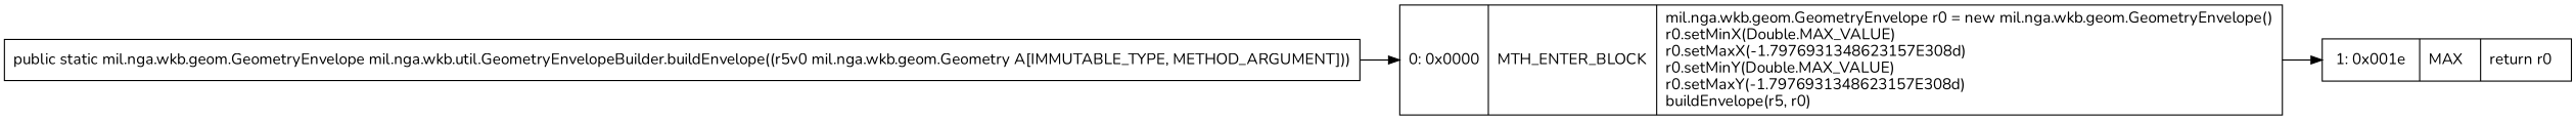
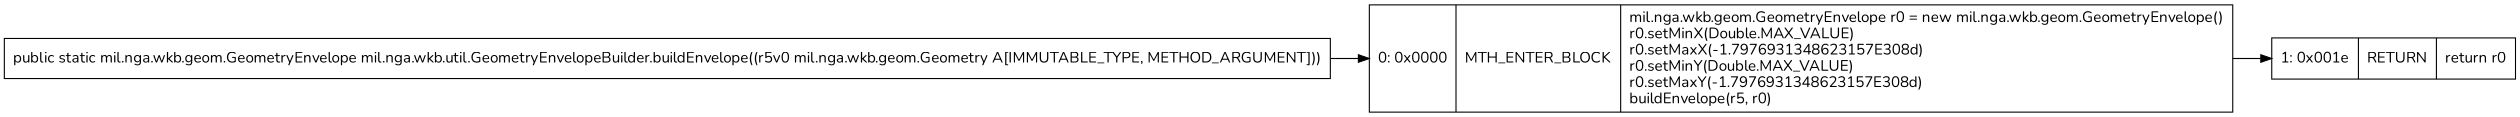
  digraph {
    rankdir=LR
    fontname=Nunito
    node [shape=record fontname=Nunito]
    edge [fontname=Nunito]
    n1 [label="{0\:\ 0x0000|MTH_ENTER_BLOCK\l|mil.nga.wkb.geom.GeometryEnvelope r0 = new mil.nga.wkb.geom.GeometryEnvelope()\lr0.setMinX(Double.MAX_VALUE)\lr0.setMaxX(\-1.7976931348623157E308d)\lr0.setMinY(Double.MAX_VALUE)\lr0.setMaxY(\-1.7976931348623157E308d)\lbuildEnvelope(r5, r0)\l}"]
-   n2 [label="{1\:\ 0x001e|MAX\l|return r0\l}"]
+   n2 [label="{1\:\ 0x001e|RETURN\l|return r0\l}"]
    n3 [label="{public static mil.nga.wkb.geom.GeometryEnvelope mil.nga.wkb.util.GeometryEnvelopeBuilder.buildEnvelope((r5v0 mil.nga.wkb.geom.Geometry A[IMMUTABLE_TYPE, METHOD_ARGUMENT])) }"]
    n1 -> n2
    n3 -> n1
  }
